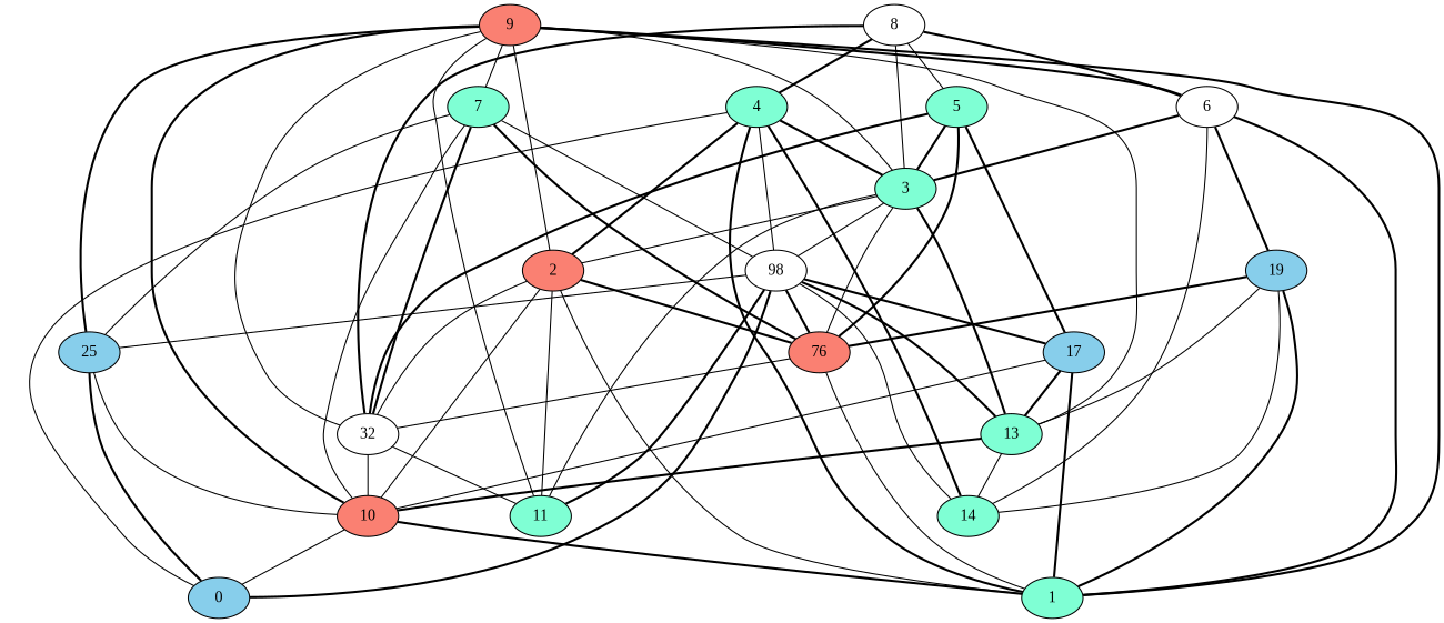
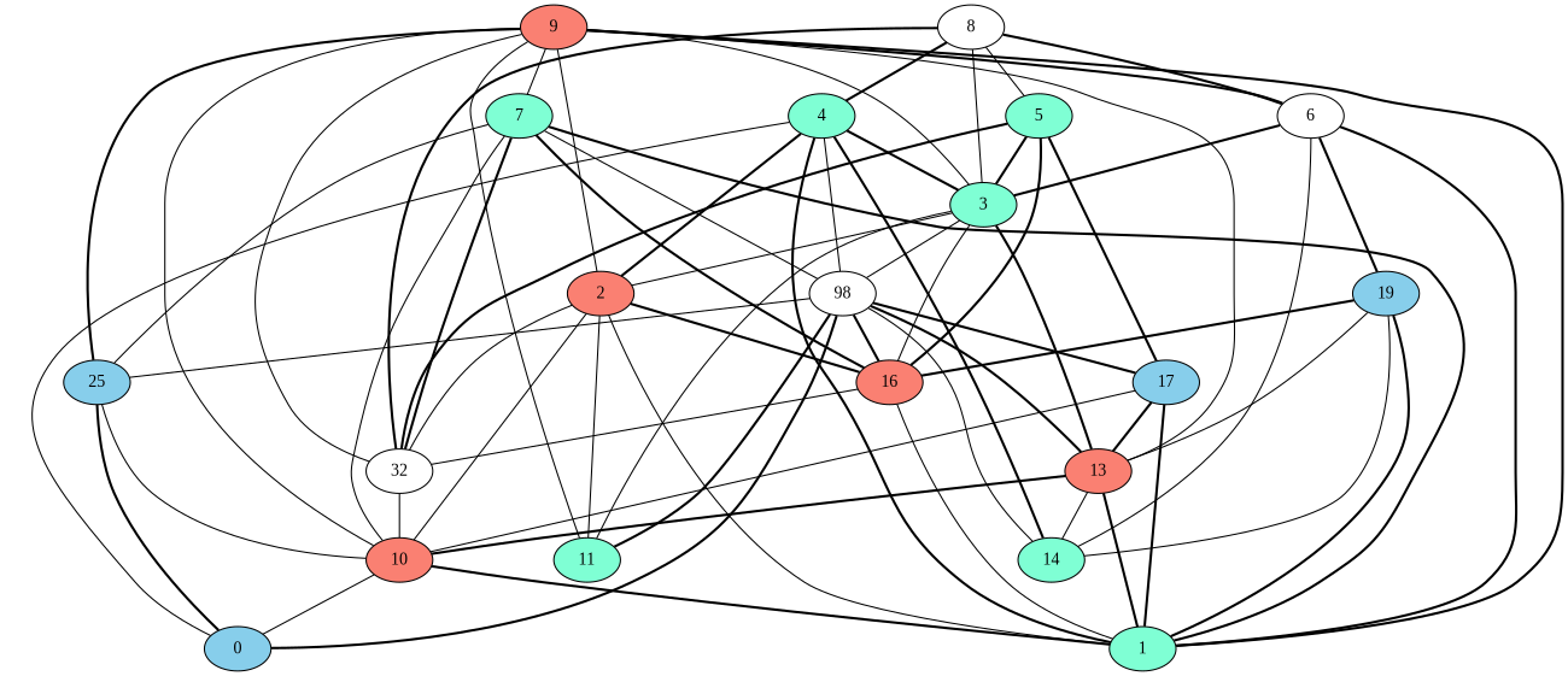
  digraph {
    fontname="Liberation Serif"
    node [fillcolor=aquamarine fontname="Liberation Serif" style=filled]
    edge [color=black dir=none fontname="Liberation Serif" style=bold]
    7
-   16 [fillcolor=salmon label=76]
+   16 [fillcolor=salmon]
    10 [fillcolor=salmon]
    1
    n5 [fillcolor=white label=98]
    n6 [fillcolor=skyblue label=25]
    n7 [fillcolor=white label=32]
    17 [fillcolor=skyblue]
-   13
+   13 [fillcolor=salmon]
    0 [fillcolor=skyblue]
    11
    5
    3
    2 [fillcolor=salmon]
    4
    14
    9 [fillcolor=salmon]
    6 [fillcolor=white]
    8 [fillcolor=white]
    19 [fillcolor=skyblue]
    subgraph sub_1 {
      7
      16
      10
      1
      n5
      n6
      n7
      17
      13
      0
      11
      5
      3
      2
      4
      14
      9
      6
      8
      19
    }
    7 -> 16
    7 -> 10 [style=solid]
+   7 -> 1
    7 -> n5 [style=solid]
    7 -> n6 [style=solid]
    7 -> n7
    16 -> 1 [style=solid]
    16 -> n7 [style=solid]
    10 -> 1
    10 -> 0 [style=solid]
    n5 -> 16
    n5 -> n6 [style=solid]
    n5 -> 17
    n5 -> 13
    n5 -> 0
    n5 -> 11
    n5 -> 14 [style=solid]
    n6 -> 10 [style=solid]
    n6 -> 0
    n7 -> 10 [style=solid]
-   n7 -> 11 [style=solid]
    17 -> 10 [style=solid]
    17 -> 1
    17 -> 13
    13 -> 10
+   13 -> 1
    13 -> 14 [style=solid]
    5 -> 16
    5 -> n7
    5 -> 17
    5 -> 3
    3 -> 16 [style=solid]
    3 -> n5 [style=solid]
    3 -> 13
    3 -> 11 [style=solid]
    3 -> 2 [style=solid]
    2 -> 16
    2 -> 10 [style=solid]
    2 -> 1 [style=solid]
    2 -> n7 [style=solid]
    2 -> 11 [style=solid]
    4 -> 1
    4 -> n5 [style=solid]
    4 -> 0 [style=solid]
    4 -> 3
    4 -> 2
    4 -> 14
    9 -> 7 [style=solid]
-   9 -> 10
+   9 -> 10 [style=solid]
    9 -> 1
    9 -> n6
    9 -> n7 [style=solid]
    9 -> 13 [style=solid]
    9 -> 11 [style=solid]
    9 -> 3 [style=solid]
    9 -> 2 [style=solid]
    9 -> 6
    6 -> 1
    6 -> 3
    6 -> 14 [style=solid]
    6 -> 19
    8 -> n7
    8 -> 5 [style=solid]
    8 -> 3 [style=solid]
    8 -> 4
    8 -> 6
    19 -> 16
    19 -> 1
    19 -> 13 [style=solid]
    19 -> 14 [style=solid]
  }
